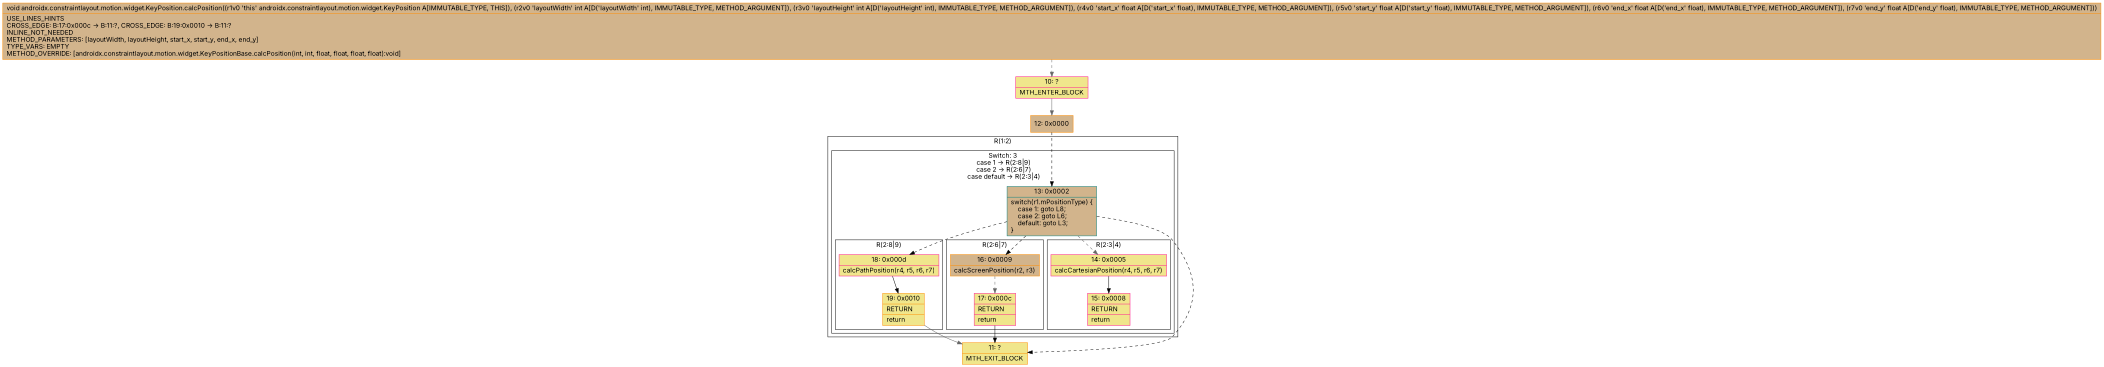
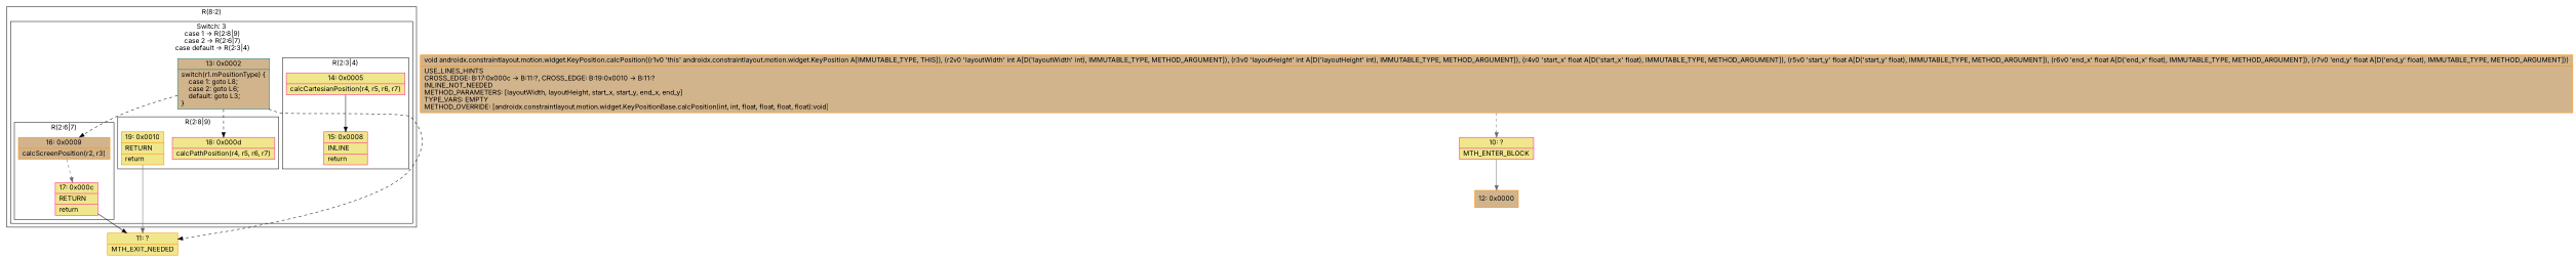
  digraph {
    fontname=Inter
    node [color=deeppink fillcolor=khaki fontname=Inter shape=record style=filled]
    edge [color=black fontname=Inter style=dashed]
    n1 [label="{18\:\ 0x000d|calcPathPosition(r4, r5, r6, r7)\l}"]
    n2 [color=darkorange label="{19\:\ 0x0010|RETURN\l|return\l}"]
    n3 [color=darkorange fillcolor=tan label="{16\:\ 0x0009|calcScreenPosition(r2, r3)\l}"]
    n4 [label="{17\:\ 0x000c|RETURN\l|return\l}"]
    n5 [label="{14\:\ 0x0005|calcCartesianPosition(r4, r5, r6, r7)\l}"]
-   n6 [label="{15\:\ 0x0008|RETURN\l|return\l}"]
+   n6 [label="{15\:\ 0x0008|INLINE\l|return\l}"]
    n7 [color=teal fillcolor=tan label="{13\:\ 0x0002|switch(r1.mPositionType) \{\l    case 1: goto L8;\l    case 2: goto L6;\l    default: goto L3;\l\}\l}"]
-   n8 [color=darkorange label="{11\:\ ?|MTH_EXIT_BLOCK\l}"]
+   n8 [color=darkorange label="{11\:\ ?|MTH_EXIT_NEEDED\l}"]
    n9 [label="{10\:\ ?|MTH_ENTER_BLOCK\l}"]
    n10 [color=darkorange fillcolor=tan label="{12\:\ 0x0000}"]
    n11 [color=darkorange fillcolor=tan label="{void androidx.constraintlayout.motion.widget.KeyPosition.calcPosition((r1v0 'this' androidx.constraintlayout.motion.widget.KeyPosition A[IMMUTABLE_TYPE, THIS]), (r2v0 'layoutWidth' int A[D('layoutWidth' int), IMMUTABLE_TYPE, METHOD_ARGUMENT]), (r3v0 'layoutHeight' int A[D('layoutHeight' int), IMMUTABLE_TYPE, METHOD_ARGUMENT]), (r4v0 'start_x' float A[D('start_x' float), IMMUTABLE_TYPE, METHOD_ARGUMENT]), (r5v0 'start_y' float A[D('start_y' float), IMMUTABLE_TYPE, METHOD_ARGUMENT]), (r6v0 'end_x' float A[D('end_x' float), IMMUTABLE_TYPE, METHOD_ARGUMENT]), (r7v0 'end_y' float A[D('end_y' float), IMMUTABLE_TYPE, METHOD_ARGUMENT]))  | USE_LINES_HINTS\lCROSS_EDGE: B:17:0x000c \-\> B:11:?, CROSS_EDGE: B:19:0x0010 \-\> B:11:?\lINLINE_NOT_NEEDED\lMETHOD_PARAMETERS: [layoutWidth, layoutHeight, start_x, start_y, end_x, end_y]\lTYPE_VARS: EMPTY\lMETHOD_OVERRIDE: [androidx.constraintlayout.motion.widget.KeyPositionBase.calcPosition(int, int, float, float, float, float):void]\l}"]
    subgraph cluster_1 {
-     label="R(1:2)"
+     label="R(8:2)"
      subgraph cluster_2 {
        label="Switch: 3\n case 1 -> R(2:8|9)\n case 2 -> R(2:6|7)\n case default -> R(2:3|4)"
        n7
        subgraph cluster_3 {
          label="R(2:8|9)"
          n1
          n2
        }
        subgraph cluster_4 {
          label="R(2:6|7)"
          n3
          n4
        }
        subgraph cluster_5 {
          label="R(2:3|4)"
          n5
          n6
        }
      }
    }
-   n1 -> n2 [style=solid]
    n2 -> n8 [color=gray40 style=solid]
    n3 -> n4 [color=gray40]
    n4 -> n8 [style=solid]
    n5 -> n6 [style=solid]
    n7 -> n1
    n7 -> n3
-   n7 -> n5 [color=gray40]
    n7 -> n8
    n9 -> n10 [color=gray40 style=solid]
-   n10 -> n7
    n11 -> n9 [color=gray40]
  }
